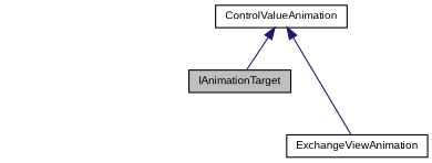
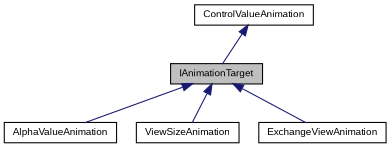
  digraph {
    node [color=black fontname=Arial fontsize=9 shape=record]
    edge [color=midnightblue dir=back fontname=Arial fontsize=9 labelfontname=Arial labelfontsize=9 style=solid]
    n1 [fillcolor=grey75 fontcolor=black height=0.2 label=IAnimationTarget style=filled width=0.4]
+   n2 [height=0.2 label=AlphaValueAnimation width=0.4]
    n3 [height=0.2 label=ExchangeViewAnimation width=0.4]
+   n4 [height=0.2 label=ViewSizeAnimation width=0.4]
    n5 [height=0.2 label=ControlValueAnimation width=0.4]
-   n5 -> n3
+   n1 -> n2
+   n1 -> n3
+   n1 -> n4
    n5 -> n1
  }
